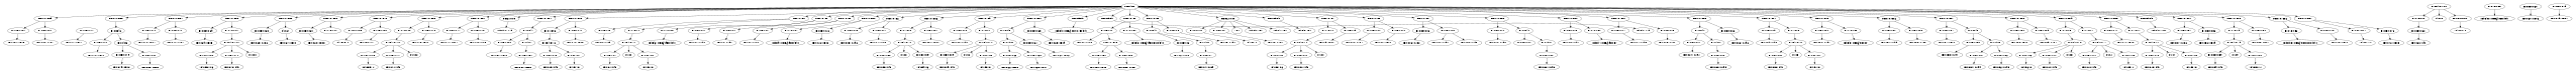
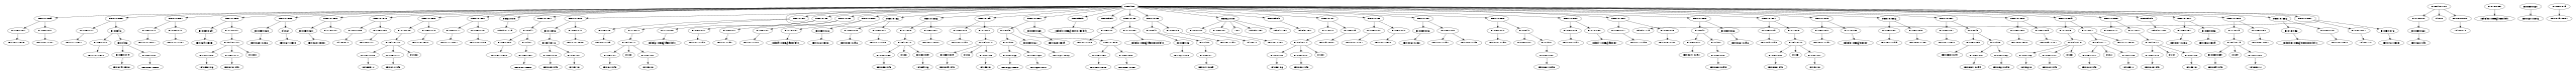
  digraph {
    fontname="DejaVu Sans"
    ordering=out
    node [fontname="DejaVu Sans"]
    edge [fontname="DejaVu Sans"]
    ExpConst15
    "Value15: 1"
    StatMove39
    ExpTemp81
    ExpTemp82
    "Temp81: T515"
    "Temp82: T487"
    ExpTemp78
    "Temp78: T511"
    StatMove38
    ExpTemp77
    ExpCall6
    "Temp77: T514"
    ExpList6
    ExpTemp79
    ExpTemp80
    ExpConst14
    "Value14: 0"
    ExpName6
    "Label13: Tree@SetHas_Right"
    ExpConst13
    "Value13: 4"
    StatMove34
    ExpTemp71
    ExpTemp72
    "Temp71: T514"
    "Temp72: T487"
    ExpConst12
    "Value12: 16"
    ExpTemp70
    "Temp70: $fp"
    StatMove33
    ExpTemp69
    ExpMem12
    "Temp69: T515"
    ExpBinary11
    Plus11
    ExpTemp68
    "Temp68: T486"
    StatMove32
    n41 [label=Plus67]
    "Temp67: T510"
    ExpTemp66
    "Temp66: T508"
    ExpList5
    ExpTemp65
    "Temp65: T507"
    ExpCall5
    ExpTemp64
    "Temp64: T506"
    ExpTemp63
    "Temp63: T509"
    ExpBinary10
    ExpMem11
    Plus10
    ExpConst11
    ExpTemp62
    "Value11: 8"
    "Temp62: $fp"
    ExpMem13
    ExpBinary12
    ExpTemp74
    Plus12
    "Temp74: $fp"
    StatMove30
    ExpTemp61
    ExpMem10
    "Temp61: T508"
    ExpName5
    "Label12: Tree@SetRight"
    ExpTemp57
    "Temp57: T486"
    ExpTemp56
    "Temp56: T509"
    ExpMem8
    ExpBinary8
    ExpTemp55
    Plus8
    ExpConst9
    "Temp55: $fp"
    "Value9: 16"
    StatMove40
    ExpTemp83
    "Temp83: $rv"
    ExpTemp52
    "Temp52: T505"
    StatMove35
    ExpTemp73
    "Temp73: T512"
    ExpTemp50
    "Temp50: T502"
    ExpBinary9
    ExpTemp59
    Plus9
    ExpConst10
    "Temp59: $fp"
    "Value10: 4"
    ExpBinary7
    ExpTemp48
    Plus7
    ExpConst8
    "Temp48: $fp"
    "Value8: 8"
    ExpName4
    "Label9: Tree@GetRight"
    ExpTemp60
    "Temp60: T506"
    ExpTemp46
    "Temp46: T502"
    StatMove21
    ExpTemp44
    ExpTemp45
    "Temp44: T504"
    "Temp45: T485"
    StatJump0
    "Label10: L49"
    ExpMem6
    ExpBinary6
    ExpTemp43
    ExpConst7
    "Temp43: $fp"
    "Value7: 8"
    StatMove24
    ExpCall4
    ExpTemp49
    "Temp49: T504"
    ExpList4
    ExpTemp51
    StatMove20
    ExpTemp42
    "Temp42: T505"
    StatMove25
    ExpTemp53
    "Temp53: T485"
    ExpMem5
    ExpBinary5
    ExpConst6
    ExpTemp41
    Plus5
    "Value6: 8"
    "Temp41: $fp"
    ExpTemp54
    "Temp54: T510"
    StatMove2
    ExpTemp3
    ExpMem0
    "Temp3: T489"
    ExpBinary0
    ExpTemp4
    Plus0
    ExpConst0
    ExpName1
    "Label6: Tree@GetRight"
    StatMove8
    ExpTemp17
    "Temp17: T491"
    StatMove0
    ExpTemp0
    ExpTemp1
    "Temp0: T490"
    "Temp1: T481"
    ExpTemp32
    "Temp32: T499"
    StatMove22
    StatMove6
    ExpTemp13
    ExpTemp14
    "Temp13: T496"
    "Temp14: T483"
    "Temp79: T512"
    ExpTemp6
    "Temp6: T488"
    ExpTemp16
    "Temp16: T482"
    StatMove26
    StatMove9
    ExpTemp18
    ExpMem2
    "Temp18: T492"
    ExpBinary2
    ExpTemp19
    Plus2
    ExpConst3
    ExpMem1
    ExpBinary1
    ExpConst2
    ExpTemp10
    Plus1
    "Value2: 16"
    "Temp10: $fp"
    ExpTemp34
    "Temp34: T500"
    StatMove31
    ExpCall3
    ExpTemp35
    ExpList3
    "Temp35: T497"
    ExpTemp37
    ExpTemp36
    "Temp37: T499"
    "Temp36: T498"
    "Temp51: T503"
    ExpTemp9
    "Temp9: T501"
    "Temp80: T513"
    ExpConst1
    "Value1: 0"
    ExpTemp2
    "Temp2: T488"
    "Temp19: $fp"
    StatLabel0
    "Label0: Tree@RemoveRight"
    "Value3: 8"
    StatList0
    StatLabel1
    StatMove1
    StatMove3
    StatCJump0
    StatLabel2
    StatMove4
    StatMove5
    StatMove7
    StatMove10
    StatMove11
    StatMove12
    StatMove13
    StatMove14
    StatMove15
    StatMove16
    StatMove17
    StatMove18
    StatMove19
    StatMove23
    StatLabel3
    StatMove27
    StatMove28
    StatMove36
    StatMove37
    "Label1: L49"
    ExpName0
    ExpCall0
    ExpTemp5
    ExpTemp8
    NE0
    "Label3: L50"
    "Label4: L51"
    "Label5: L50"
    ExpTemp12
    ExpTemp11
    ExpTemp15
    ExpTemp20
    ExpCall1
    ExpTemp23
    ExpName2
    ExpTemp24
    ExpTemp25
    ExpCall2
    ExpTemp26
    ExpTemp29
    ExpMem3
    ExpTemp31
    ExpName3
    ExpTemp33
    ExpTemp38
    ExpTemp39
    ExpMem4
    ExpTemp47
    ExpMem7
    "Label11: L51"
    ExpMem9
    ExpTemp58
    ExpTemp75
    ExpTemp76
    "Label2: Tree@GetHas_Right"
    ExpList0
    "Temp5: T490"
    "Temp8: T481"
    "Temp12: T484"
    "Temp11: T500"
    "Temp21: T491"
    "Temp15: T493"
    "Temp20: T493"
    ExpTemp21
    ExpList1
    "Temp23: T494"
    "Label7: Tree@GetKey"
    "Temp24: T495"
    "Temp25: T482"
    ExpTemp27
    ExpList2
    "Temp26: T496"
    "Temp29: T498"
    ExpBinary3
    "Temp31: T497"
    "Label8: Tree@SetKey"
    "Temp33: T483"
    "Temp38: T501"
    "Temp39: T484"
    ExpBinary4
    "Temp47: T503"
    "Temp58: T507"
    "Temp75: T511"
    "Temp76: T513"
    ExpTemp7
    "Temp7: T489"
    "Temp4: $fp"
    ExpTemp30
    Plus3
    ExpConst4
    "Value0: 8"
    ExpTemp40
    Plus4
    ExpConst5
    ExpTemp28
    "Temp28: T495"
    "Temp30: $fp"
    "Value4: 8"
    ExpTemp22
    "Temp27: T494"
    "Temp22: T492"
    "Temp40: $fp"
    "Value5: 4"
    ExpConst15 -> "Value15: 1"
    StatMove39 -> ExpTemp81
    StatMove39 -> ExpTemp82
    ExpTemp81 -> "Temp81: T515"
    ExpTemp82 -> "Temp82: T487"
    ExpTemp78 -> "Temp78: T511"
+   StatMove38 -> ExpTemp77
    StatMove38 -> ExpCall6
    ExpTemp77 -> "Temp77: T514"
    ExpCall6 -> ExpTemp78
    ExpCall6 -> ExpList6
    ExpList6 -> ExpTemp79
    ExpList6 -> ExpTemp80
    ExpTemp79 -> "Temp79: T512"
    ExpTemp80 -> "Temp80: T513"
    ExpConst14 -> "Value14: 0"
    ExpName6 -> "Label13: Tree@SetHas_Right"
    ExpConst13 -> "Value13: 4"
    StatMove34 -> ExpTemp71
    StatMove34 -> ExpTemp72
    ExpTemp71 -> "Temp71: T514"
    ExpTemp72 -> "Temp72: T487"
    ExpConst12 -> "Value12: 16"
    ExpTemp70 -> "Temp70: $fp"
    StatMove33 -> ExpTemp69
    StatMove33 -> ExpMem12
    ExpTemp69 -> "Temp69: T515"
    ExpMem12 -> ExpBinary11
    ExpBinary11 -> ExpConst12
    ExpBinary11 -> ExpTemp70
    ExpBinary11 -> Plus11
    ExpTemp68 -> "Temp68: T486"
    StatMove32 -> ExpTemp68
    StatMove32 -> n41
    n41 -> "Temp67: T510"
    ExpTemp66 -> "Temp66: T508"
    ExpList5 -> ExpTemp66
    ExpList5 -> ExpTemp65
    ExpTemp65 -> "Temp65: T507"
    ExpCall5 -> ExpList5
    ExpCall5 -> ExpTemp64
    ExpTemp64 -> "Temp64: T506"
    ExpTemp63 -> "Temp63: T509"
    ExpBinary10 -> ExpMem11
    ExpBinary10 -> Plus10
    ExpBinary10 -> ExpConst11
    ExpMem11 -> ExpTemp62
    ExpConst11 -> "Value11: 8"
    ExpTemp62 -> "Temp62: $fp"
    ExpMem13 -> ExpBinary12
    ExpBinary12 -> ExpConst13
    ExpBinary12 -> ExpTemp74
    ExpBinary12 -> Plus12
    ExpTemp74 -> "Temp74: $fp"
    StatMove30 -> ExpTemp61
    StatMove30 -> ExpMem10
    ExpTemp61 -> "Temp61: T508"
    ExpName5 -> "Label12: Tree@SetRight"
    ExpTemp57 -> "Temp57: T486"
    ExpTemp56 -> "Temp56: T509"
    ExpMem8 -> ExpBinary8
    ExpBinary8 -> ExpTemp55
    ExpBinary8 -> Plus8
    ExpBinary8 -> ExpConst9
    ExpTemp55 -> "Temp55: $fp"
    ExpConst9 -> "Value9: 16"
    StatMove40 -> ExpConst15
    StatMove40 -> ExpTemp83
    ExpTemp83 -> "Temp83: $rv"
    ExpTemp52 -> "Temp52: T505"
    StatMove35 -> ExpMem13
    StatMove35 -> ExpTemp73
    ExpTemp73 -> "Temp73: T512"
    ExpTemp50 -> "Temp50: T502"
    ExpBinary9 -> ExpTemp59
    ExpBinary9 -> Plus9
    ExpBinary9 -> ExpConst10
    ExpTemp59 -> "Temp59: $fp"
    ExpConst10 -> "Value10: 4"
    ExpBinary7 -> ExpTemp48
    ExpBinary7 -> Plus7
    ExpBinary7 -> ExpConst8
    ExpTemp48 -> "Temp48: $fp"
    ExpConst8 -> "Value8: 8"
    ExpName4 -> "Label9: Tree@GetRight"
    ExpTemp60 -> "Temp60: T506"
    ExpTemp46 -> "Temp46: T502"
    StatMove21 -> ExpTemp44
    StatMove21 -> ExpTemp45
    ExpTemp44 -> "Temp44: T504"
    ExpTemp45 -> "Temp45: T485"
    StatJump0 -> "Label10: L49"
    ExpMem6 -> ExpBinary6
    ExpBinary6 -> ExpTemp43
    ExpBinary6 -> ExpConst7
    ExpTemp43 -> "Temp43: $fp"
    ExpConst7 -> "Value7: 8"
    StatMove24 -> ExpCall4
    ExpCall4 -> ExpTemp50
    ExpCall4 -> ExpList4
    ExpTemp49 -> "Temp49: T504"
    ExpList4 -> ExpTemp51
    ExpTemp51 -> "Temp51: T503"
    StatMove20 -> ExpMem6
    StatMove20 -> ExpTemp42
    ExpTemp42 -> "Temp42: T505"
    StatMove25 -> ExpTemp52
    StatMove25 -> ExpTemp53
    ExpTemp53 -> "Temp53: T485"
    ExpMem5 -> ExpBinary5
    ExpBinary5 -> ExpConst6
    ExpBinary5 -> ExpTemp41
    ExpBinary5 -> Plus5
    ExpConst6 -> "Value6: 8"
    ExpTemp41 -> "Temp41: $fp"
    ExpTemp54 -> "Temp54: T510"
    StatMove2 -> ExpTemp3
    StatMove2 -> ExpMem0
    ExpTemp3 -> "Temp3: T489"
    ExpMem0 -> ExpBinary0
    ExpBinary0 -> ExpTemp4
    ExpBinary0 -> Plus0
    ExpBinary0 -> ExpConst0
    ExpTemp4 -> "Temp4: $fp"
    ExpConst0 -> "Value0: 8"
    ExpName1 -> "Label6: Tree@GetRight"
    StatMove8 -> ExpName1
    StatMove8 -> ExpTemp17
    ExpTemp17 -> "Temp17: T491"
    StatMove0 -> ExpTemp0
    StatMove0 -> ExpTemp1
    ExpTemp0 -> "Temp0: T490"
    ExpTemp1 -> "Temp1: T481"
    ExpTemp32 -> "Temp32: T499"
    StatMove22 -> ExpName4
    StatMove22 -> ExpTemp46
    StatMove6 -> ExpTemp13
    StatMove6 -> ExpTemp14
    ExpTemp13 -> "Temp13: T496"
    ExpTemp14 -> "Temp14: T483"
    ExpTemp6 -> "Temp6: T488"
    ExpTemp16 -> "Temp16: T482"
    StatMove26 -> ExpMem8
    StatMove26 -> ExpTemp54
    StatMove9 -> ExpTemp18
    StatMove9 -> ExpMem2
    ExpTemp18 -> "Temp18: T492"
    ExpMem2 -> ExpBinary2
    ExpBinary2 -> ExpTemp19
    ExpBinary2 -> Plus2
    ExpBinary2 -> ExpConst3
    ExpTemp19 -> "Temp19: $fp"
    ExpConst3 -> "Value3: 8"
    ExpMem1 -> ExpBinary1
    ExpBinary1 -> ExpConst2
    ExpBinary1 -> ExpTemp10
    ExpBinary1 -> Plus1
    ExpConst2 -> "Value2: 16"
    ExpTemp10 -> "Temp10: $fp"
    ExpTemp34 -> "Temp34: T500"
    StatMove31 -> ExpCall5
    StatMove31 -> ExpTemp63
    ExpCall3 -> ExpTemp35
    ExpCall3 -> ExpList3
    ExpTemp35 -> "Temp35: T497"
    ExpList3 -> ExpTemp37
    ExpList3 -> ExpTemp36
    ExpTemp37 -> "Temp37: T499"
    ExpTemp36 -> "Temp36: T498"
    ExpTemp9 -> "Temp9: T501"
    ExpConst1 -> "Value1: 0"
    ExpTemp2 -> "Temp2: T488"
    StatLabel0 -> "Label0: Tree@RemoveRight"
    StatList0 -> StatMove39
    StatList0 -> StatMove38
    StatList0 -> StatMove34
    StatList0 -> StatMove33
    StatList0 -> StatMove32
    StatList0 -> StatMove30
    StatList0 -> StatMove40
    StatList0 -> StatMove35
    StatList0 -> StatMove21
    StatList0 -> StatJump0
    StatList0 -> StatMove24
    StatList0 -> StatMove20
-   ExpTemp2 -> StatMove25
+   StatList0 -> StatMove25
    StatList0 -> StatMove2
    StatList0 -> StatMove8
    StatList0 -> StatMove0
    StatList0 -> StatMove22
    StatList0 -> StatMove6
    StatList0 -> StatMove26
    StatList0 -> StatMove9
    StatList0 -> StatMove31
    StatList0 -> StatLabel0
    StatList0 -> StatLabel1
    StatList0 -> StatMove1
    StatList0 -> StatMove3
    StatList0 -> StatCJump0
    StatList0 -> StatLabel2
    StatList0 -> StatMove4
    StatList0 -> StatMove5
    StatList0 -> StatMove7
    StatList0 -> StatMove10
    StatList0 -> StatMove11
    StatList0 -> StatMove12
    StatList0 -> StatMove13
    StatList0 -> StatMove14
    StatList0 -> StatMove15
    StatList0 -> StatMove16
    StatList0 -> StatMove17
    StatList0 -> StatMove18
    StatList0 -> StatMove19
    StatList0 -> StatMove23
    StatList0 -> StatLabel3
    StatList0 -> StatMove27
    StatList0 -> StatMove28
    StatList0 -> StatMove36
    StatList0 -> StatMove37
-   StatLabel1 -> "Label1: L49"
+   StatList0 -> "Label1: L49"
    StatMove1 -> ExpTemp2
    StatMove1 -> ExpName0
    StatMove3 -> ExpCall0
    StatMove3 -> ExpTemp5
    StatCJump0 -> ExpConst1
    StatCJump0 -> ExpTemp8
    StatCJump0 -> NE0
    StatCJump0 -> "Label3: L50"
    StatCJump0 -> "Label4: L51"
    StatLabel2 -> "Label5: L50"
    StatMove4 -> ExpMem1
    StatMove4 -> ExpTemp9
    StatMove5 -> ExpTemp12
    StatMove5 -> ExpTemp11
    StatMove7 -> ExpTemp16
    StatMove7 -> ExpTemp15
    StatMove10 -> ExpTemp20
    StatMove10 -> ExpCall1
    StatMove11 -> ExpTemp23
    StatMove11 -> ExpName2
    StatMove12 -> ExpTemp24
    StatMove12 -> ExpTemp25
    StatMove13 -> ExpCall2
    StatMove13 -> ExpTemp26
    StatMove14 -> ExpTemp29
    StatMove14 -> ExpMem3
    StatMove15 -> ExpTemp31
    StatMove15 -> ExpName3
    StatMove16 -> ExpTemp32
    StatMove16 -> ExpTemp33
    StatMove17 -> ExpTemp34
    StatMove17 -> ExpCall3
    StatMove18 -> ExpTemp38
    StatMove18 -> ExpTemp39
    StatMove19 -> ExpMem5
    StatMove19 -> ExpMem4
    StatMove23 -> ExpTemp47
    StatMove23 -> ExpMem7
    StatLabel3 -> "Label11: L51"
    StatMove27 -> ExpTemp57
    StatMove27 -> ExpTemp56
    StatMove28 -> ExpMem9
    StatMove28 -> ExpTemp58
    StatMove36 -> ExpName6
    StatMove36 -> ExpTemp75
    StatMove37 -> ExpConst14
    StatMove37 -> ExpTemp76
    ExpName0 -> "Label2: Tree@GetHas_Right"
    ExpCall0 -> ExpTemp6
    ExpCall0 -> ExpList0
    ExpTemp5 -> "Temp5: T490"
    ExpTemp8 -> "Temp8: T481"
    ExpTemp12 -> "Temp12: T484"
    ExpTemp11 -> "Temp11: T500"
    ExpTemp15 -> "Temp21: T491"
    ExpTemp15 -> "Temp15: T493"
    ExpTemp20 -> "Temp20: T493"
    ExpCall1 -> ExpTemp21
    ExpCall1 -> ExpList1
    ExpTemp23 -> "Temp23: T494"
    ExpName2 -> "Label7: Tree@GetKey"
    ExpTemp24 -> "Temp24: T495"
    ExpTemp25 -> "Temp25: T482"
    ExpCall2 -> ExpTemp27
    ExpCall2 -> ExpList2
    ExpTemp26 -> "Temp26: T496"
    ExpTemp29 -> "Temp29: T498"
    ExpMem3 -> ExpBinary3
    ExpTemp31 -> "Temp31: T497"
    ExpName3 -> "Label8: Tree@SetKey"
    ExpTemp33 -> "Temp33: T483"
    ExpTemp38 -> "Temp38: T501"
    ExpTemp39 -> "Temp39: T484"
    ExpMem4 -> ExpBinary4
-   ExpTemp47 -> "Temp47: T503"
+   ExpMem4 -> "Temp47: T503"
    ExpMem7 -> ExpBinary7
    ExpMem9 -> ExpBinary9
    ExpTemp58 -> "Temp58: T507"
    ExpTemp75 -> "Temp75: T511"
    ExpTemp76 -> "Temp76: T513"
    ExpList0 -> ExpTemp7
    ExpList1 -> ExpTemp22
    ExpTemp27 -> "Temp27: T494"
    ExpList2 -> ExpTemp28
    ExpBinary3 -> ExpTemp30
    ExpBinary3 -> Plus3
    ExpBinary3 -> ExpConst4
    ExpBinary4 -> ExpTemp40
    ExpBinary4 -> Plus4
    ExpBinary4 -> ExpConst5
    ExpTemp7 -> "Temp7: T489"
    ExpTemp30 -> "Temp30: $fp"
    ExpConst4 -> "Value4: 8"
    ExpTemp40 -> "Temp40: $fp"
    ExpConst5 -> "Value5: 4"
    ExpTemp28 -> "Temp28: T495"
    ExpTemp22 -> "Temp22: T492"
  }
